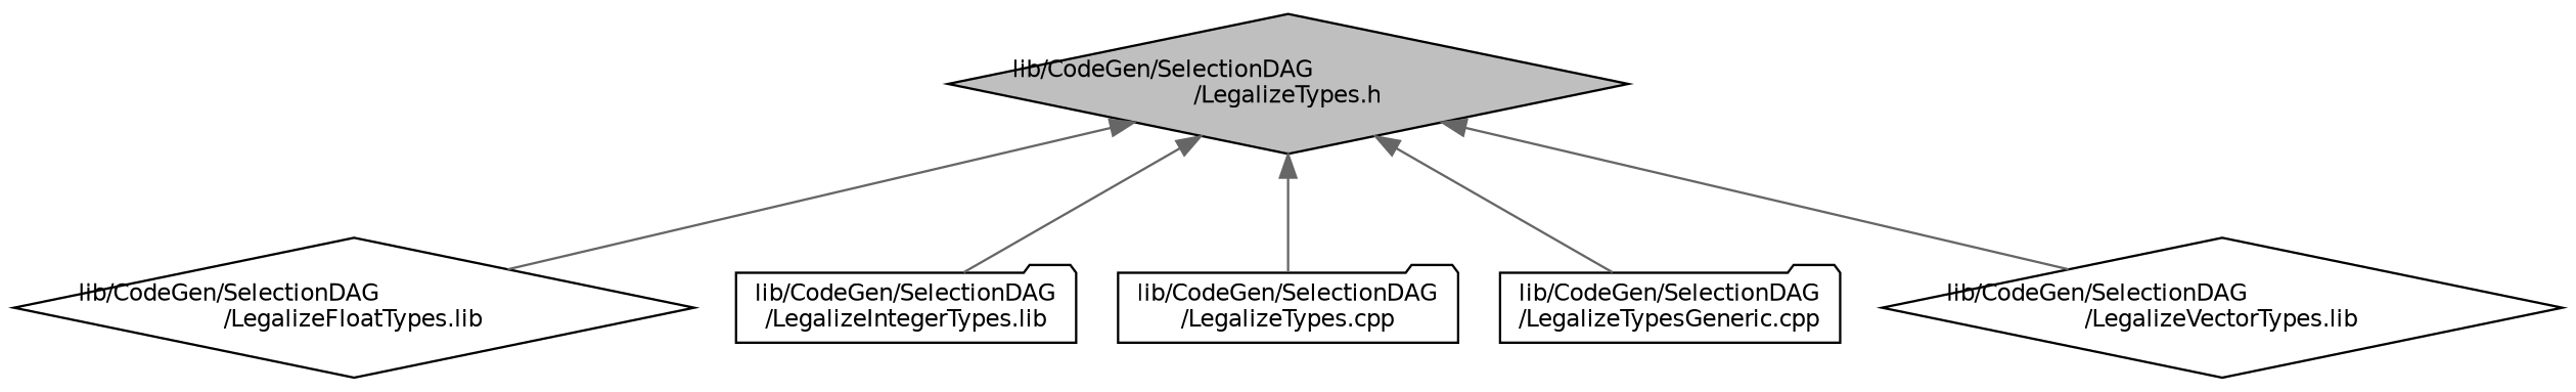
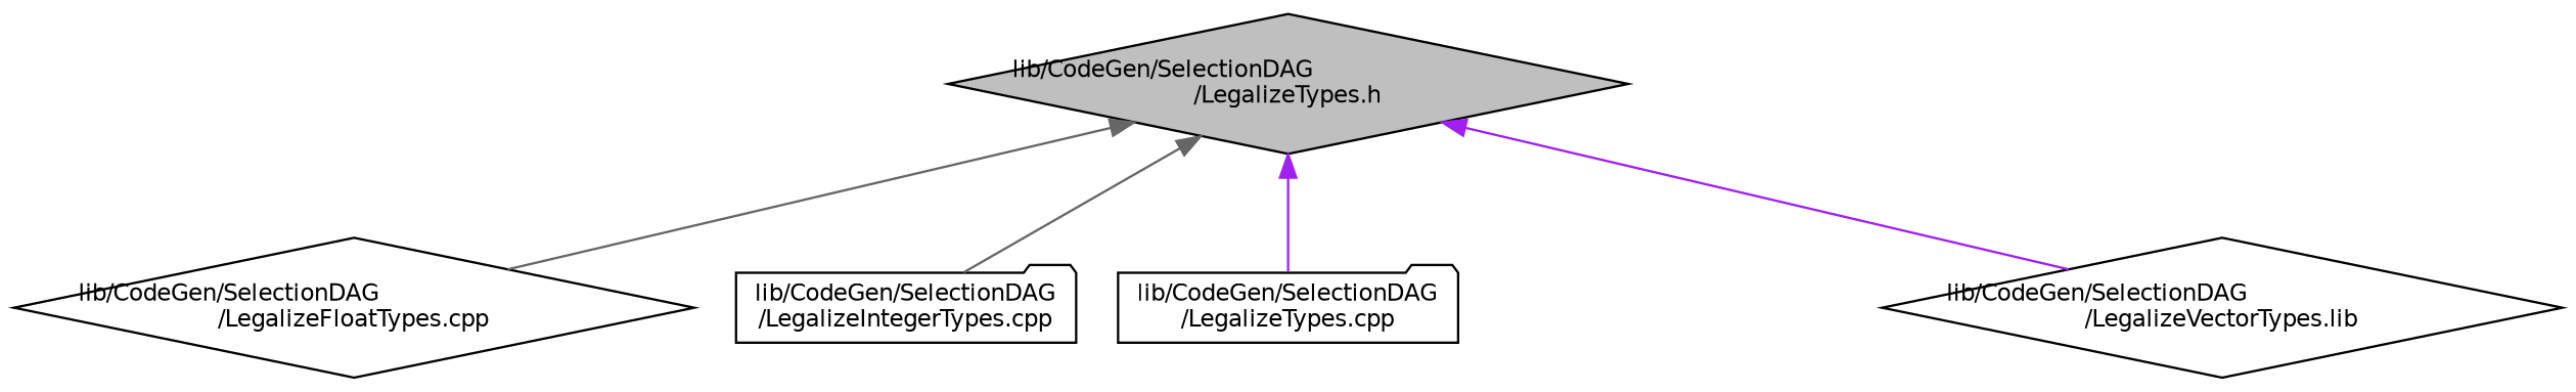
  digraph {
    node [color=black fontname=Helvetica fontsize=10 shape=diamond]
    edge [color=gray40 dir=back fontname=Helvetica fontsize=10 labelfontname=Helvetica labelfontsize=10 style=solid]
    n1 [fillcolor=grey75 fontcolor=black height=0.2 label="lib/CodeGen/SelectionDAG\l/LegalizeTypes.h" style=filled width=0.4]
-   n2 [height=0.2 label="lib/CodeGen/SelectionDAG\l/LegalizeFloatTypes.lib" width=0.4]
-   n3 [height=0.2 label="lib/CodeGen/SelectionDAG\l/LegalizeIntegerTypes.lib" shape=folder width=0.4]
+   n2 [height=0.2 label="lib/CodeGen/SelectionDAG\l/LegalizeFloatTypes.cpp" width=0.4]
+   n3 [height=0.2 label="lib/CodeGen/SelectionDAG\l/LegalizeIntegerTypes.cpp" shape=folder width=0.4]
    n4 [height=0.2 label="lib/CodeGen/SelectionDAG\l/LegalizeTypes.cpp" shape=folder width=0.4]
-   n5 [height=0.2 label="lib/CodeGen/SelectionDAG\l/LegalizeTypesGeneric.cpp" shape=folder width=0.4]
    n6 [height=0.2 label="lib/CodeGen/SelectionDAG\l/LegalizeVectorTypes.lib" width=0.4]
    n1 -> n2
    n1 -> n3
-   n1 -> n4
-   n1 -> n5
-   n1 -> n6
+   n1 -> n4 [color=purple]
+   n1 -> n6 [color=purple]
  }
